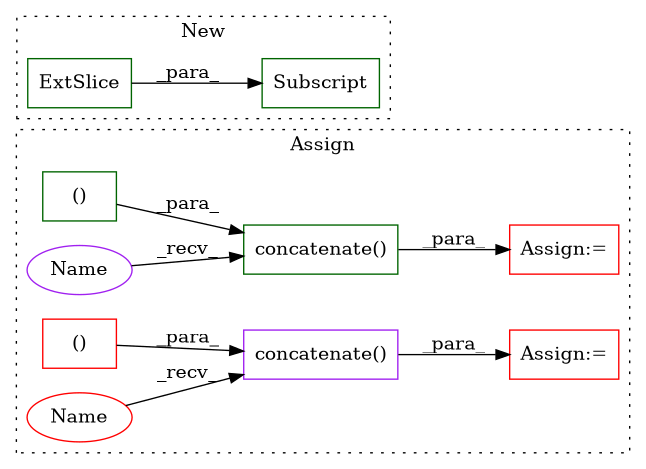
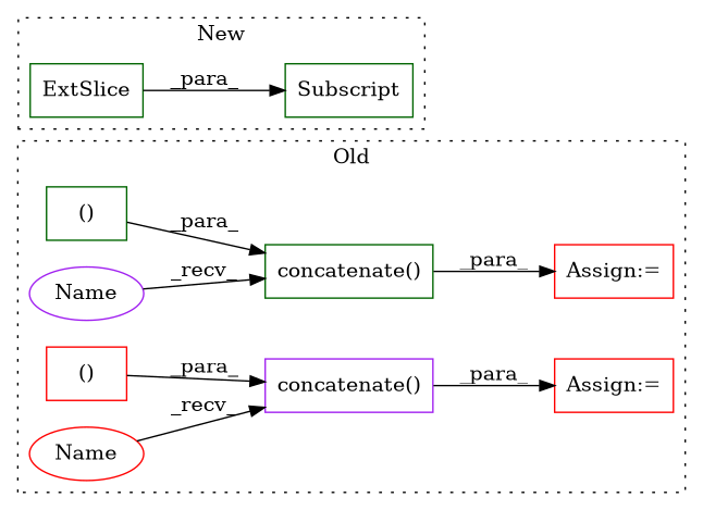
  digraph {
    rankdir=LR
    node [a=75 l="16,1" shape=box color=red]
    n1 [label="concatenate()" s="515,599" color=purple]
    n2 [a=68 l=4 label="Assign:=" s=511]
    n3 [a=54 l=20 label="()" s=552]
    n4 [label="concatenate()" s="394,495" color=darkgreen]
    n5 [a=54 l=20 label="()" s=432 color=darkgreen]
    n6 [a=68 l=4 label="Assign:=" s=390]
    n7 [a=87 l=3 label=Name s=394 shape=ellipse color=purple]
    n8 [a=87 l=3 label=Name s=515 shape=ellipse]
    n9 [a=85 l=1 label=ExtSlice s=372 color=darkgreen]
    n10 [a=63 l="16,0" label=Subscript s="372,0" color=darkgreen]
    subgraph cluster_1 {
-     label=Assign
+     label=Old
      style=dotted
      n1
      n2
      n3
      n4
      n5
      n6
      n7
      n8
    }
    subgraph cluster_2 {
      label=New
      style=dotted
      n9
      n10
    }
    n1 -> n2 [label=_para_]
    n3 -> n1 [label=_para_]
    n4 -> n6 [label=_para_]
    n5 -> n4 [label=_para_]
    n7 -> n4 [label=_recv_]
    n8 -> n1 [label=_recv_]
    n9 -> n10 [label=_para_]
  }
